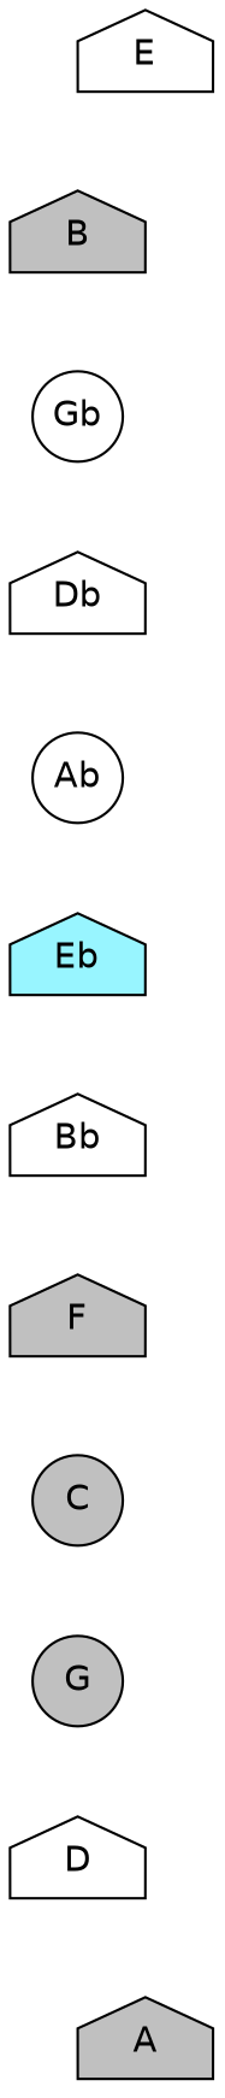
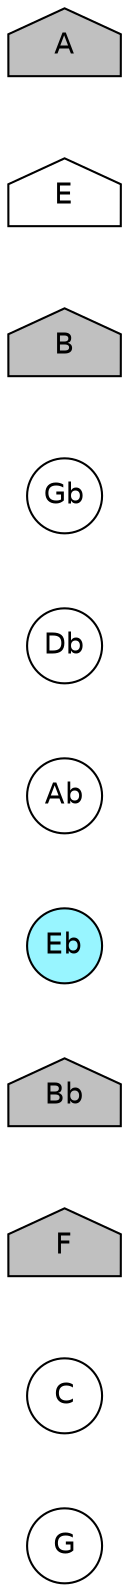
  graph {
    mindist=.1
    node [fillcolor=white fontname=Helvetica margin=0 shape=house style=filled]
    edge [style=invis]
    E
    B [fillcolor=gray]
    Gb [shape=circle]
-   Db
+   Db [shape=circle]
    Ab [shape=circle]
-   Eb [fillcolor=cadetblue1]
-   Bb
+   Eb [fillcolor=cadetblue1 shape=circle]
+   Bb [fillcolor=gray]
    F [fillcolor=gray]
-   C [fillcolor=gray shape=circle]
-   G [fillcolor=gray shape=circle]
-   D
+   C [shape=circle]
+   G [shape=circle]
    A [fillcolor=gray]
    subgraph sub_1 {
      E
      B
      Gb
      Db
      Ab
      Eb
      Bb
      F
      C
      G
-     D
      A
    }
    E -- B
    B -- Gb
    Gb -- Db
    Db -- Ab
    Ab -- Eb
    Eb -- Bb
    Bb -- F
    F -- C
    C -- G
-   G -- D
-   D -- A
    A -- E
  }
